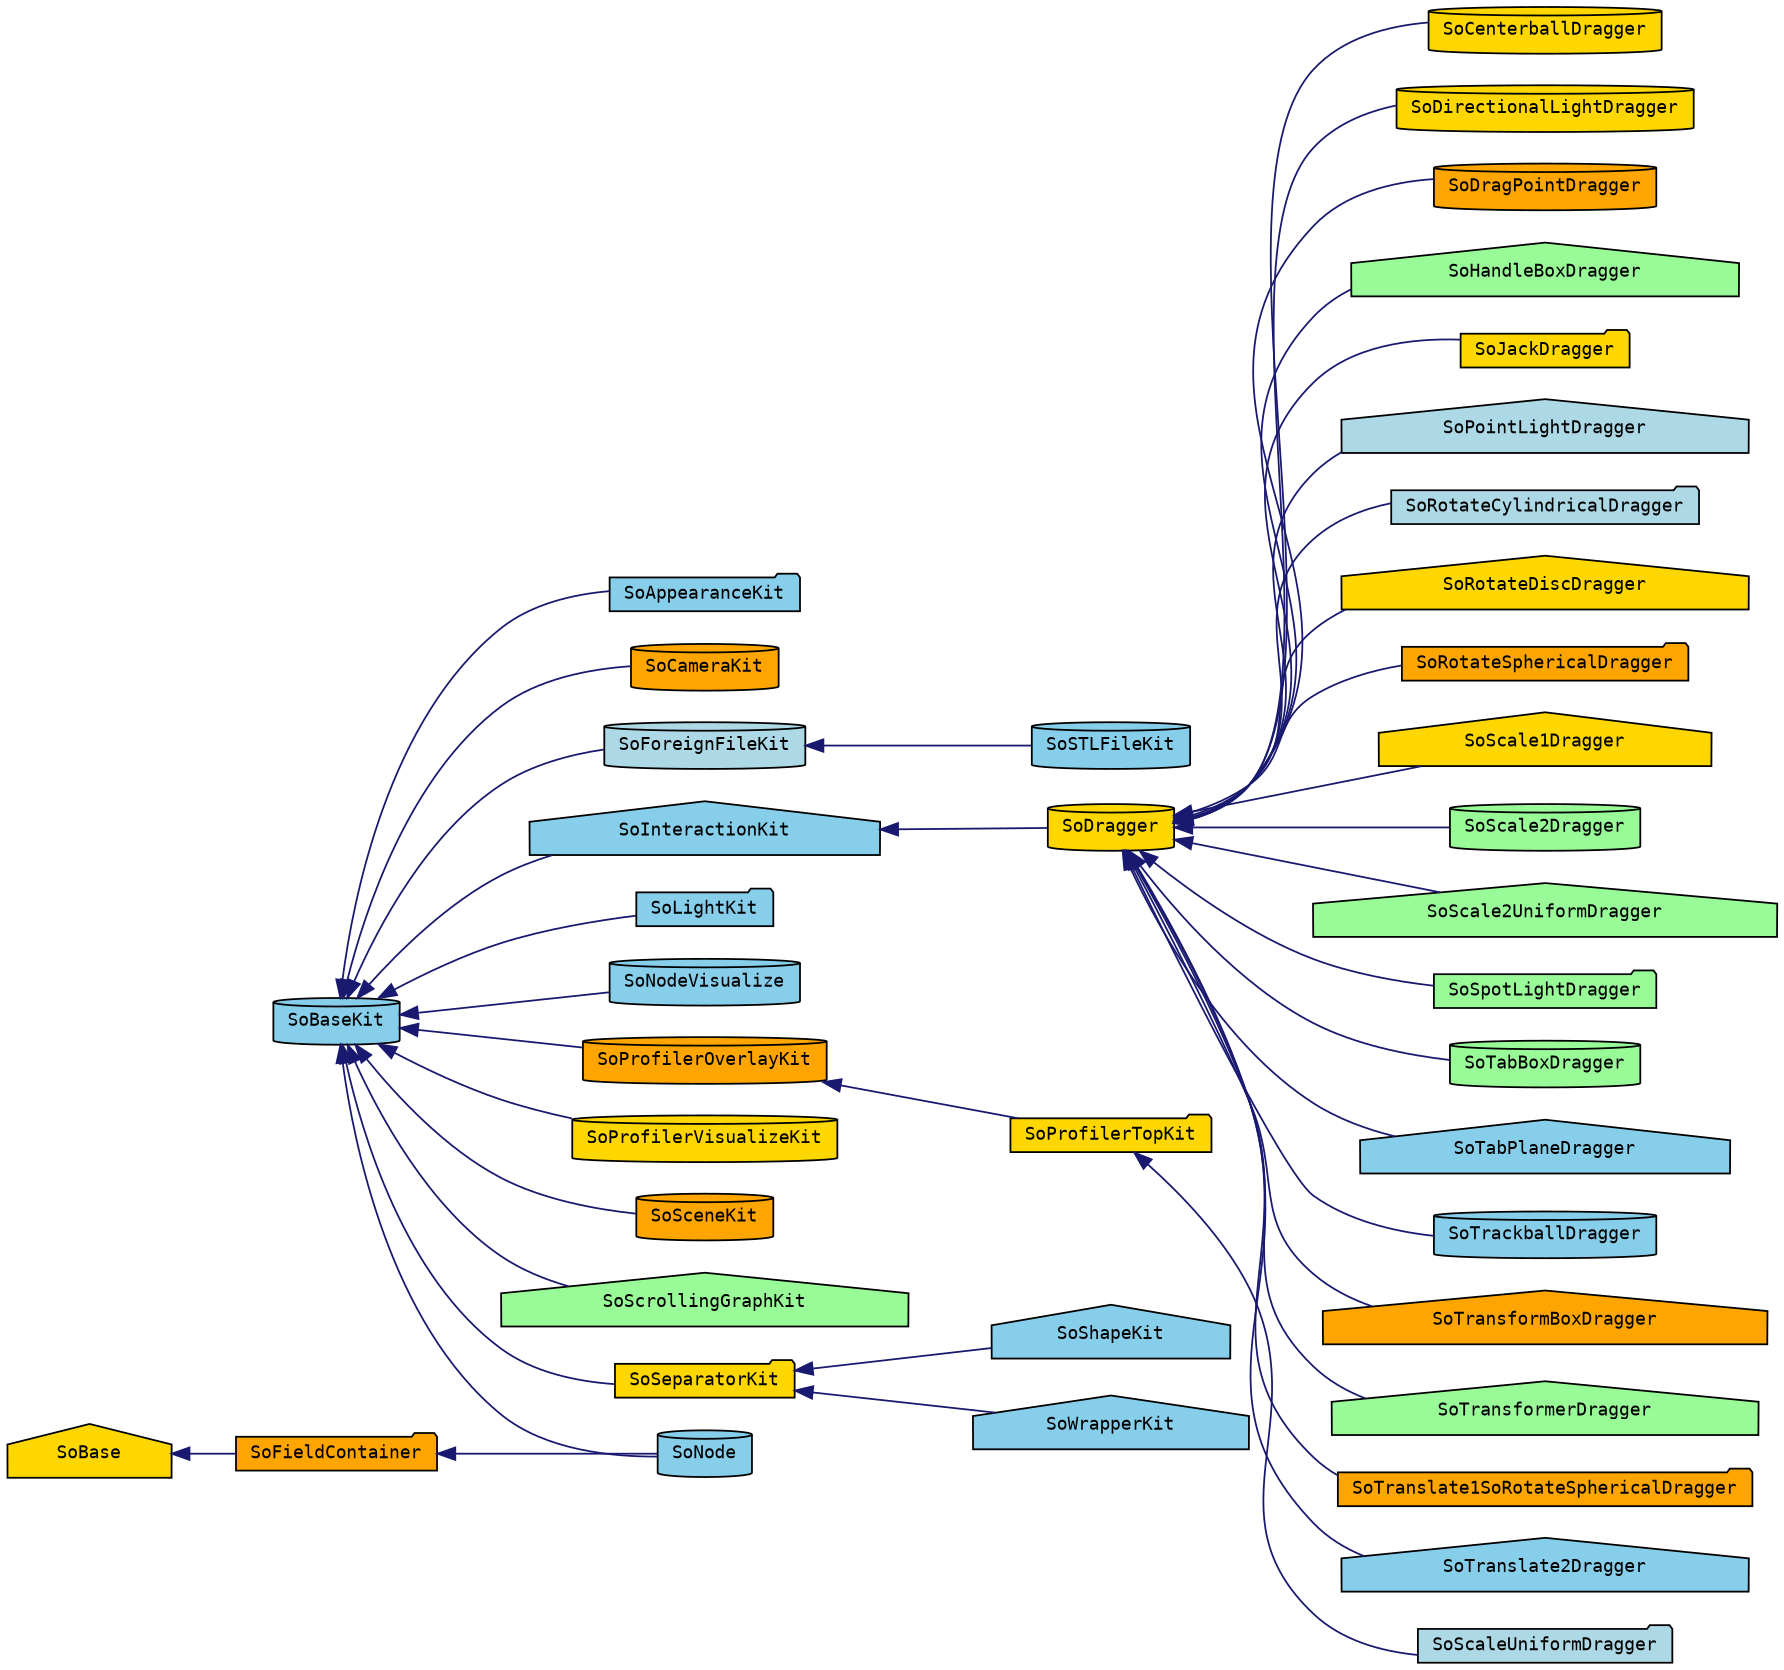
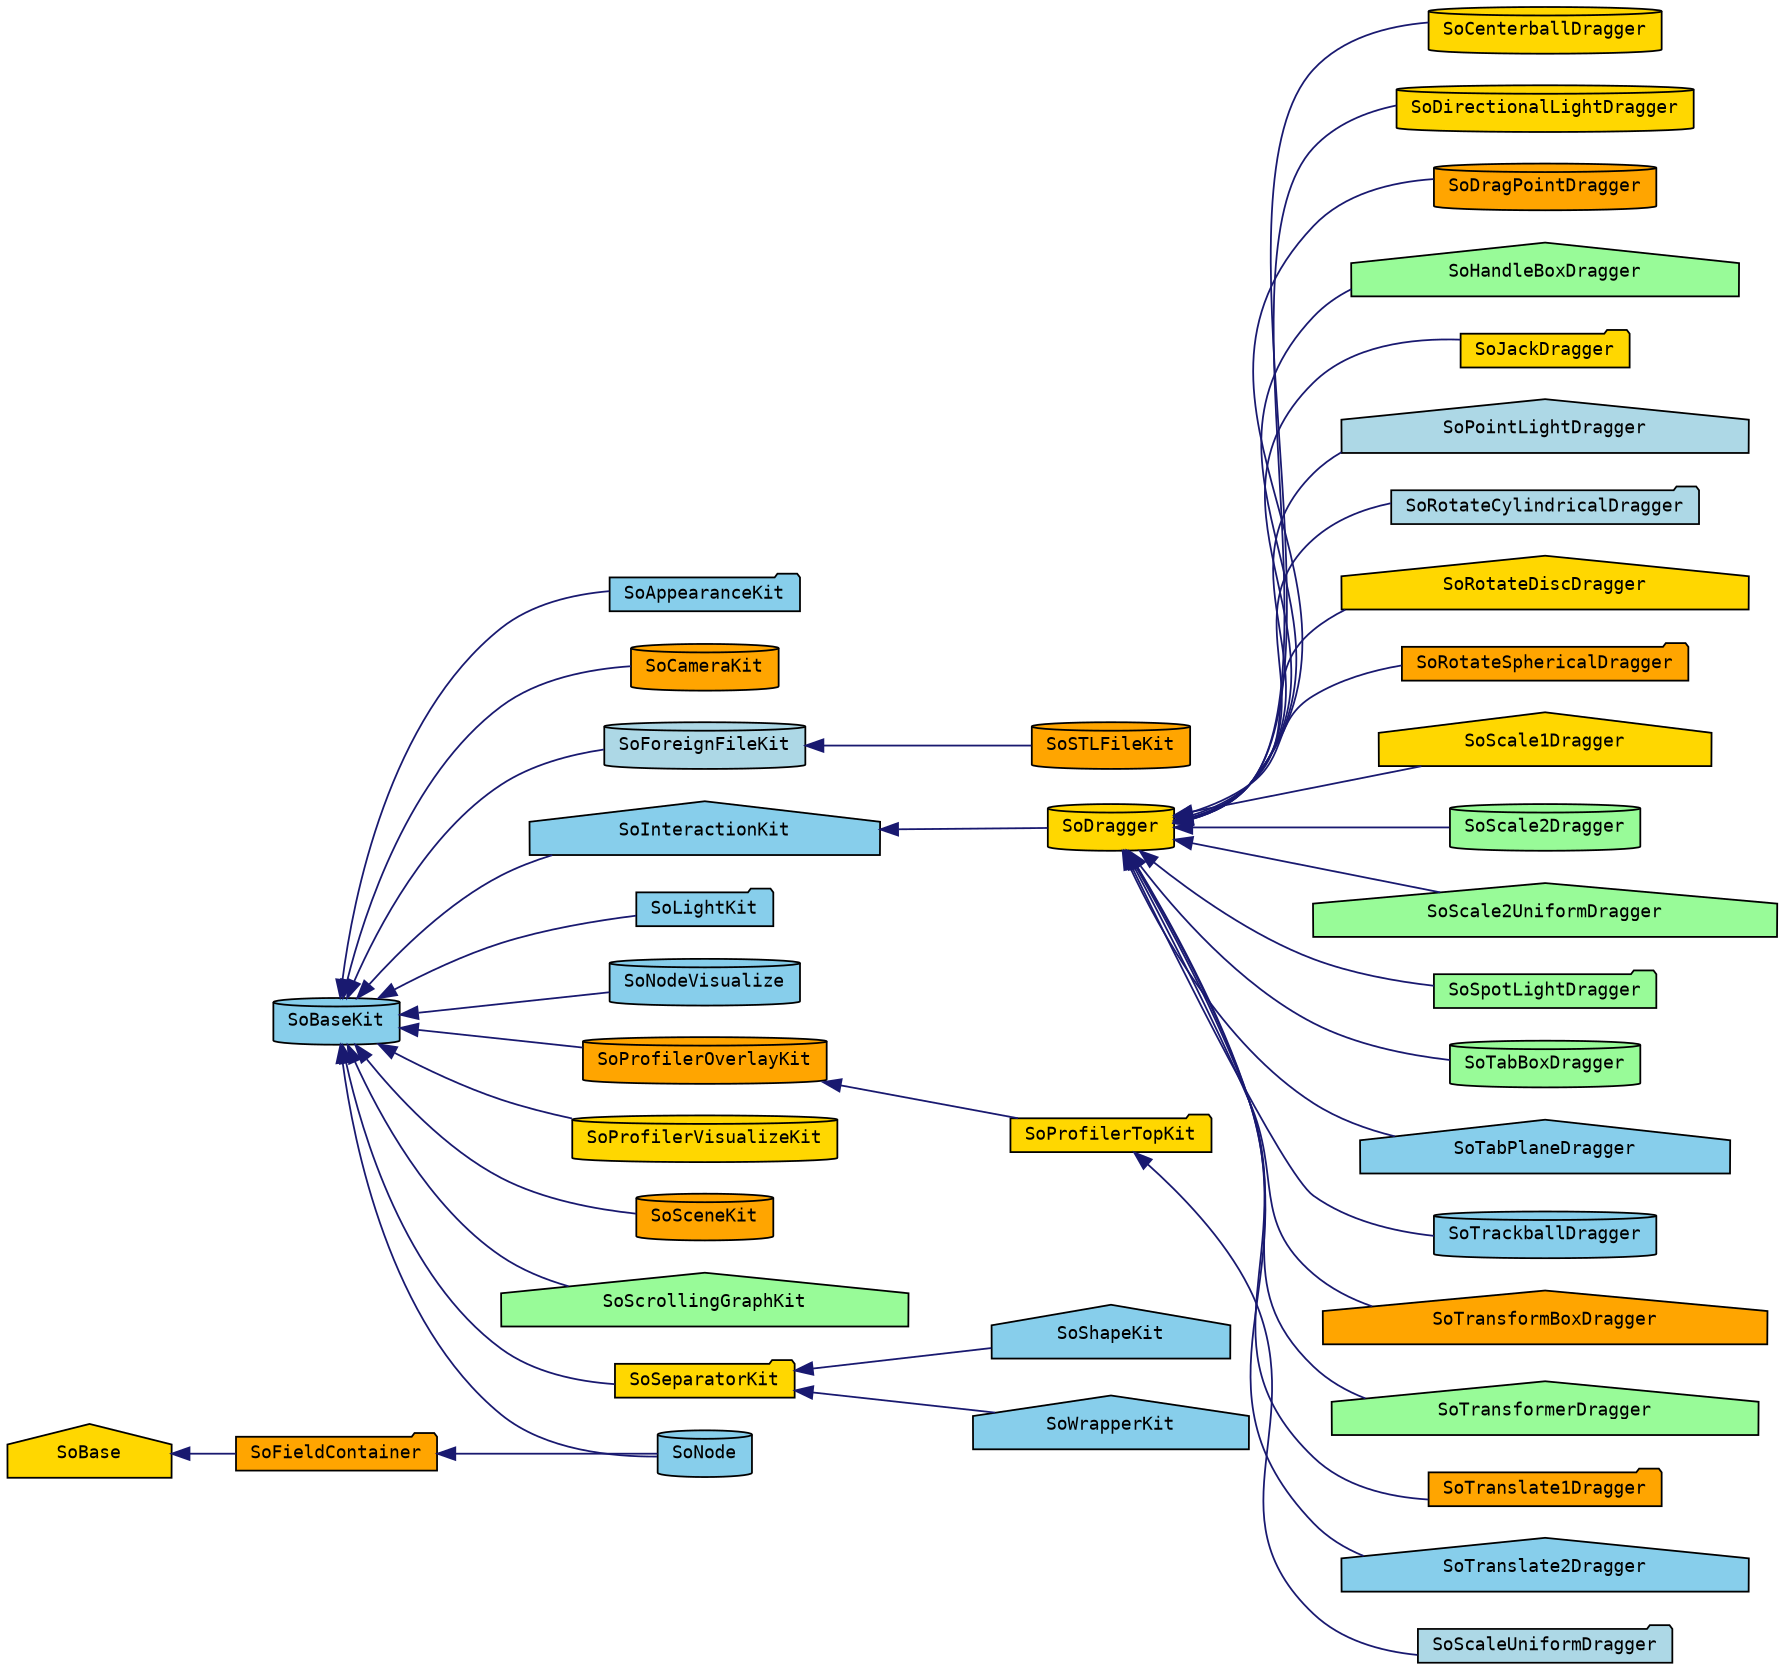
  digraph {
    fontname="DejaVu Sans Mono"
    rankdir=LR
    node [color=black fillcolor=skyblue fontname="DejaVu Sans Mono" fontsize=10 shape=cylinder style=filled]
    edge [color=midnightblue dir=back fontname="DejaVu Sans Mono" fontsize=10 labelfontname=Helvetica labelfontsize=10 style=solid]
    n1 [fontcolor=black height=0.2 label=SoBaseKit width=0.4]
    n2 [height=0.2 label=SoAppearanceKit shape=folder width=0.4]
    n3 [fillcolor=orange height=0.2 label=SoCameraKit width=0.4]
    n4 [fillcolor=lightblue height=0.2 label=SoForeignFileKit width=0.4]
    n5 [height=0.2 label=SoInteractionKit shape=house width=0.4]
    n6 [height=0.2 label=SoLightKit shape=folder width=0.4]
    n7 [height=0.2 label=SoNodeVisualize width=0.4]
    n8 [fillcolor=orange height=0.2 label=SoProfilerOverlayKit width=0.4]
    n9 [fillcolor=gold height=0.2 label=SoProfilerVisualizeKit width=0.4]
    n10 [fillcolor=orange height=0.2 label=SoSceneKit width=0.4]
    n11 [fillcolor=palegreen height=0.2 label=SoScrollingGraphKit shape=house width=0.4]
    n12 [fillcolor=gold height=0.2 label=SoSeparatorKit shape=folder width=0.4]
    n13 [height=0.2 label=SoNode width=0.4]
-   n14 [height=0.2 label=SoSTLFileKit width=0.4]
+   n14 [fillcolor=orange height=0.2 label=SoSTLFileKit width=0.4]
    n15 [fillcolor=gold height=0.2 label=SoDragger width=0.4]
    n16 [fillcolor=gold height=0.2 label=SoProfilerTopKit shape=folder width=0.4]
    n17 [height=0.2 label=SoShapeKit shape=house width=0.4]
    n18 [height=0.2 label=SoWrapperKit shape=house width=0.4]
    n19 [fillcolor=orange height=0.2 label=SoFieldContainer shape=folder width=0.4]
    n20 [fillcolor=gold height=0.2 label=SoBase shape=house width=0.4]
    n21 [fillcolor=gold height=0.2 label=SoCenterballDragger width=0.4]
    n22 [fillcolor=gold height=0.2 label=SoDirectionalLightDragger width=0.4]
    n23 [fillcolor=orange height=0.2 label=SoDragPointDragger width=0.4]
    n24 [fillcolor=palegreen height=0.2 label=SoHandleBoxDragger shape=house width=0.4]
    n25 [fillcolor=gold height=0.2 label=SoJackDragger shape=folder width=0.4]
    n26 [fillcolor=lightblue height=0.2 label=SoPointLightDragger shape=house width=0.4]
    n27 [fillcolor=lightblue height=0.2 label=SoRotateCylindricalDragger shape=folder width=0.4]
    n28 [fillcolor=gold height=0.2 label=SoRotateDiscDragger shape=house width=0.4]
    n29 [fillcolor=orange height=0.2 label=SoRotateSphericalDragger shape=folder width=0.4]
    n30 [fillcolor=gold height=0.2 label=SoScale1Dragger shape=house width=0.4]
    n31 [fillcolor=palegreen height=0.2 label=SoScale2Dragger width=0.4]
    n32 [fillcolor=palegreen height=0.2 label=SoScale2UniformDragger shape=house width=0.4]
    n33 [fillcolor=palegreen height=0.2 label=SoSpotLightDragger shape=folder width=0.4]
    n34 [fillcolor=palegreen height=0.2 label=SoTabBoxDragger width=0.4]
    n35 [height=0.2 label=SoTabPlaneDragger shape=house width=0.4]
    n36 [height=0.2 label=SoTrackballDragger width=0.4]
    n37 [fillcolor=orange height=0.2 label=SoTransformBoxDragger shape=house width=0.4]
    n38 [fillcolor=palegreen height=0.2 label=SoTransformerDragger shape=house width=0.4]
-   n39 [fillcolor=orange height=0.2 label=SoTranslate1SoRotateSphericalDragger shape=folder width=0.4]
+   n39 [fillcolor=orange height=0.2 label=SoTranslate1Dragger shape=folder width=0.4]
    n40 [height=0.2 label=SoTranslate2Dragger shape=house width=0.4]
    n41 [fillcolor=lightblue height=0.2 label=SoScaleUniformDragger shape=folder width=0.4]
    n1 -> n2
    n1 -> n3
    n1 -> n4
    n1 -> n5
    n1 -> n6
    n1 -> n7
    n1 -> n8
    n1 -> n9
    n1 -> n10
    n1 -> n11
    n1 -> n12
    n1 -> n13
    n4 -> n14
    n5 -> n15
    n8 -> n16
    n12 -> n17
    n12 -> n18
    n15 -> n21
    n15 -> n22
    n15 -> n23
    n15 -> n24
    n15 -> n25
    n15 -> n26
    n15 -> n27
    n15 -> n28
    n15 -> n29
    n15 -> n30
    n15 -> n31
    n15 -> n32
    n15 -> n33
    n15 -> n34
    n15 -> n35
    n15 -> n36
    n15 -> n37
    n15 -> n38
    n15 -> n39
    n15 -> n40
    n16 -> n41
    n19 -> n13
    n20 -> n19
  }
